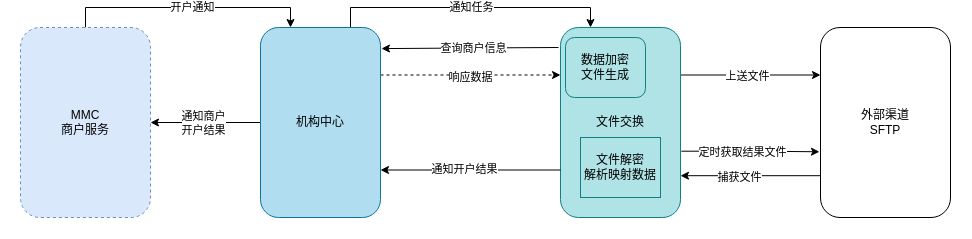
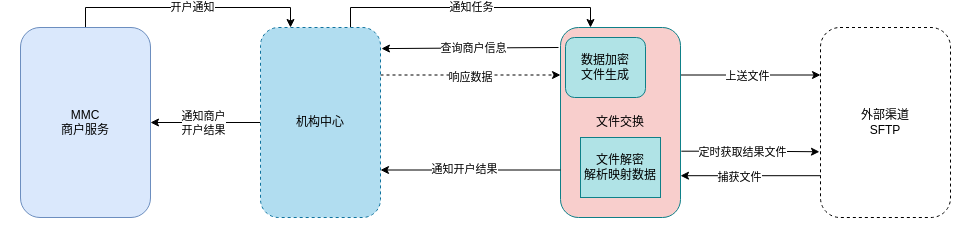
  <mxCell id="0" />
  <mxCell id="1" parent="0" />
  <mxCell id="2" style="edgeStyle=orthogonalEdgeStyle;rounded=0;orthogonalLoop=1;jettySize=auto;html=1;exitX=0.5;exitY=0;exitDx=0;exitDy=0;entryX=0.25;entryY=0;entryDx=0;entryDy=0;" parent="1" source="4" target="11" edge="1"><mxGeometry relative="1" as="geometry" /></mxCell>
  <mxCell id="3" value="开户通知" style="edgeLabel;html=1;align=center;verticalAlign=middle;resizable=0;points=[];" parent="2" vertex="1" connectable="0"><mxGeometry x="0.029" y="1" relative="1" as="geometry"><mxPoint as="offset" /></mxGeometry></mxCell>
- <mxCell id="4" value="MMC&lt;div&gt;商户服务&lt;/div&gt;" style="rounded=1;whiteSpace=wrap;html=1;fillColor=#dae8fc;strokeColor=#6c8ebf;dashed=1;" parent="1" vertex="1"><mxGeometry x="20" y="20" width="130" height="190" as="geometry" /></mxCell>
+ <mxCell id="4" value="MMC&lt;div&gt;商户服务&lt;/div&gt;" style="rounded=1;whiteSpace=wrap;html=1;fillColor=#dae8fc;strokeColor=#6c8ebf;" parent="1" vertex="1"><mxGeometry x="20" y="20" width="130" height="190" as="geometry" /></mxCell>
  <mxCell id="5" style="edgeStyle=orthogonalEdgeStyle;rounded=0;orthogonalLoop=1;jettySize=auto;html=1;exitX=0.75;exitY=0;exitDx=0;exitDy=0;entryX=0.25;entryY=0;entryDx=0;entryDy=0;" parent="1" source="11" target="16" edge="1"><mxGeometry relative="1" as="geometry" /></mxCell>
  <mxCell id="6" value="通知任务" style="edgeLabel;html=1;align=center;verticalAlign=middle;resizable=0;points=[];" parent="5" vertex="1" connectable="0"><mxGeometry y="1" relative="1" as="geometry"><mxPoint as="offset" /></mxGeometry></mxCell>
  <mxCell id="7" style="edgeStyle=orthogonalEdgeStyle;rounded=0;orthogonalLoop=1;jettySize=auto;html=1;exitX=1;exitY=0.25;exitDx=0;exitDy=0;entryX=0;entryY=0.25;entryDx=0;entryDy=0;dashed=1;" parent="1" source="11" target="16" edge="1"><mxGeometry relative="1" as="geometry" /></mxCell>
  <mxCell id="8" value="响应数据" style="edgeLabel;html=1;align=center;verticalAlign=middle;resizable=0;points=[];" parent="7" vertex="1" connectable="0"><mxGeometry x="-0.011" y="-1" relative="1" as="geometry"><mxPoint y="1" as="offset" /></mxGeometry></mxCell>
  <mxCell id="9" style="edgeStyle=orthogonalEdgeStyle;rounded=0;orthogonalLoop=1;jettySize=auto;html=1;exitX=0;exitY=0.5;exitDx=0;exitDy=0;entryX=1;entryY=0.5;entryDx=0;entryDy=0;" parent="1" source="11" target="4" edge="1"><mxGeometry relative="1" as="geometry" /></mxCell>
  <mxCell id="10" value="通知商户&lt;div&gt;开户结果&lt;/div&gt;" style="edgeLabel;html=1;align=center;verticalAlign=middle;resizable=0;points=[];" parent="9" vertex="1" connectable="0"><mxGeometry x="0.05" relative="1" as="geometry"><mxPoint as="offset" /></mxGeometry></mxCell>
- <mxCell id="11" value="机构中心" style="rounded=1;whiteSpace=wrap;html=1;fillColor=#b1ddf0;strokeColor=#10739e;" parent="1" vertex="1"><mxGeometry x="260" y="20" width="120" height="190" as="geometry" /></mxCell>
+ <mxCell id="11" value="机构中心" style="rounded=1;whiteSpace=wrap;html=1;fillColor=#b1ddf0;strokeColor=#10739e;dashed=1;" parent="1" vertex="1"><mxGeometry x="260" y="20" width="120" height="190" as="geometry" /></mxCell>
  <mxCell id="12" style="edgeStyle=orthogonalEdgeStyle;rounded=0;orthogonalLoop=1;jettySize=auto;html=1;entryX=1.008;entryY=0.111;entryDx=0;entryDy=0;entryPerimeter=0;" parent="1" target="11" edge="1"><mxGeometry relative="1" as="geometry"><mxPoint x="558" y="40" as="sourcePoint" /></mxGeometry></mxCell>
  <mxCell id="13" value="查询商户信息" style="edgeLabel;html=1;align=center;verticalAlign=middle;resizable=0;points=[];" parent="12" vertex="1" connectable="0"><mxGeometry y="3" relative="1" as="geometry"><mxPoint as="offset" /></mxGeometry></mxCell>
  <mxCell id="14" style="edgeStyle=orthogonalEdgeStyle;rounded=0;orthogonalLoop=1;jettySize=auto;html=1;exitX=1;exitY=0.25;exitDx=0;exitDy=0;entryX=0;entryY=0.25;entryDx=0;entryDy=0;" parent="1" source="16" target="17" edge="1"><mxGeometry relative="1" as="geometry" /></mxCell>
  <mxCell id="15" value="上送文件" style="edgeLabel;html=1;align=center;verticalAlign=middle;resizable=0;points=[];" parent="14" vertex="1" connectable="0"><mxGeometry x="-0.061" y="-1" relative="1" as="geometry"><mxPoint as="offset" /></mxGeometry></mxCell>
- <mxCell id="16" value="文件交换" style="rounded=1;whiteSpace=wrap;html=1;points=[[0,0,0,0,0],[0,0.25,0,0,0],[0,0.5,0,0,0],[0,0.75,0,0,0],[0,1,0,0,0],[0.25,0,0,0,0],[0.25,1,0,0,0],[0.5,0,0,0,0],[0.5,1,0,0,0],[0.75,0,0,0,0],[0.75,1,0,0,0],[1,0,0,0,0],[1,0.11,0,0,0],[1,0.22,0,0,0],[1,0.25,0,0,0],[1,0.33,0,0,0],[1,0.44,0,0,0],[1,0.5,0,0,0],[1,0.56,0,0,0],[1,0.67,0,0,0],[1,0.75,0,0,0],[1,0.78,0,0,0],[1,0.89,0,0,0],[1,1,0,0,0]];fillColor=#b0e3e6;strokeColor=#0e8088;" parent="1" vertex="1"><mxGeometry x="560" y="20" width="120" height="190" as="geometry" /></mxCell>
- <mxCell id="17" value="外部渠道&lt;div&gt;SFTP&lt;/div&gt;" style="rounded=1;whiteSpace=wrap;html=1;points=[[0,0,0,0,0],[0,0.11,0,0,0],[0,0.22,0,0,0],[0,0.25,0,0,0],[0,0.33,0,0,0],[0,0.44,0,0,0],[0,0.5,0,0,0],[0,0.56,0,0,0],[0,0.67,0,0,0],[0,0.75,0,0,0],[0,0.78,0,0,0],[0,0.89,0,0,0],[0,1,0,0,0],[0.25,0,0,0,0],[0.25,1,0,0,0],[0.5,0,0,0,0],[0.5,1,0,0,0],[0.75,0,0,0,0],[0.75,1,0,0,0],[1,0,0,0,0],[1,0.25,0,0,0],[1,0.5,0,0,0],[1,0.75,0,0,0],[1,1,0,0,0]];" parent="1" vertex="1"><mxGeometry x="820" y="20" width="130" height="190" as="geometry" /></mxCell>
+ <mxCell id="16" value="文件交换" style="rounded=1;whiteSpace=wrap;html=1;points=[[0,0,0,0,0],[0,0.25,0,0,0],[0,0.5,0,0,0],[0,0.75,0,0,0],[0,1,0,0,0],[0.25,0,0,0,0],[0.25,1,0,0,0],[0.5,0,0,0,0],[0.5,1,0,0,0],[0.75,0,0,0,0],[0.75,1,0,0,0],[1,0,0,0,0],[1,0.11,0,0,0],[1,0.22,0,0,0],[1,0.25,0,0,0],[1,0.33,0,0,0],[1,0.44,0,0,0],[1,0.5,0,0,0],[1,0.56,0,0,0],[1,0.67,0,0,0],[1,0.75,0,0,0],[1,0.78,0,0,0],[1,0.89,0,0,0],[1,1,0,0,0]];fillColor=#f8cecc;strokeColor=#0e8088;" parent="1" vertex="1"><mxGeometry x="560" y="20" width="120" height="190" as="geometry" /></mxCell>
+ <mxCell id="17" value="外部渠道&lt;div&gt;SFTP&lt;/div&gt;" style="rounded=1;whiteSpace=wrap;html=1;points=[[0,0,0,0,0],[0,0.11,0,0,0],[0,0.22,0,0,0],[0,0.25,0,0,0],[0,0.33,0,0,0],[0,0.44,0,0,0],[0,0.5,0,0,0],[0,0.56,0,0,0],[0,0.67,0,0,0],[0,0.75,0,0,0],[0,0.78,0,0,0],[0,0.89,0,0,0],[0,1,0,0,0],[0.25,0,0,0,0],[0.25,1,0,0,0],[0.5,0,0,0,0],[0.5,1,0,0,0],[0.75,0,0,0,0],[0.75,1,0,0,0],[1,0,0,0,0],[1,0.25,0,0,0],[1,0.5,0,0,0],[1,0.75,0,0,0],[1,1,0,0,0]];dashed=1;" parent="1" vertex="1"><mxGeometry x="820" y="20" width="130" height="190" as="geometry" /></mxCell>
  <mxCell id="18" value="数据加密&lt;div&gt;文件生成&lt;/div&gt;" style="rounded=1;whiteSpace=wrap;html=1;fillColor=#b0e3e6;strokeColor=#0e8088;" parent="1" vertex="1"><mxGeometry x="565" y="30" width="80" height="60" as="geometry" /></mxCell>
  <mxCell id="19" style="edgeStyle=orthogonalEdgeStyle;rounded=0;orthogonalLoop=1;jettySize=auto;html=1;exitX=1.007;exitY=0.651;exitDx=0;exitDy=0;exitPerimeter=0;entryX=-0.008;entryY=0.654;entryDx=0;entryDy=0;entryPerimeter=0;" parent="1" source="16" target="17" edge="1"><mxGeometry relative="1" as="geometry" /></mxCell>
  <mxCell id="20" value="定时获取结果文件" style="edgeLabel;html=1;align=center;verticalAlign=middle;resizable=0;points=[];" parent="19" vertex="1" connectable="0"><mxGeometry x="-0.117" y="-1" relative="1" as="geometry"><mxPoint as="offset" /></mxGeometry></mxCell>
  <mxCell id="21" style="edgeStyle=orthogonalEdgeStyle;rounded=0;orthogonalLoop=1;jettySize=auto;html=1;exitX=0;exitY=0.78;exitDx=0;exitDy=0;exitPerimeter=0;entryX=1;entryY=0.78;entryDx=0;entryDy=0;entryPerimeter=0;" parent="1" source="17" target="16" edge="1"><mxGeometry relative="1" as="geometry" /></mxCell>
  <mxCell id="22" value="捕获文件" style="edgeLabel;html=1;align=center;verticalAlign=middle;resizable=0;points=[];" parent="21" vertex="1" connectable="0"><mxGeometry x="0.165" y="1" relative="1" as="geometry"><mxPoint as="offset" /></mxGeometry></mxCell>
  <mxCell id="23" value="文件解密&lt;div&gt;解析映射数据&lt;/div&gt;" style="whiteSpace=wrap;html=1;fillColor=#b0e3e6;strokeColor=#0e8088;rounded=0;" parent="1" vertex="1"><mxGeometry x="580" y="130" width="80" height="60" as="geometry" /></mxCell>
  <mxCell id="24" style="edgeStyle=orthogonalEdgeStyle;rounded=0;orthogonalLoop=1;jettySize=auto;html=1;exitX=0;exitY=0.75;exitDx=0;exitDy=0;exitPerimeter=0;entryX=1;entryY=0.75;entryDx=0;entryDy=0;" parent="1" source="16" target="11" edge="1"><mxGeometry relative="1" as="geometry" /></mxCell>
  <mxCell id="25" value="通知开户结果" style="edgeLabel;html=1;align=center;verticalAlign=middle;resizable=0;points=[];" parent="24" vertex="1" connectable="0"><mxGeometry x="0.077" y="-1" relative="1" as="geometry"><mxPoint as="offset" /></mxGeometry></mxCell>
